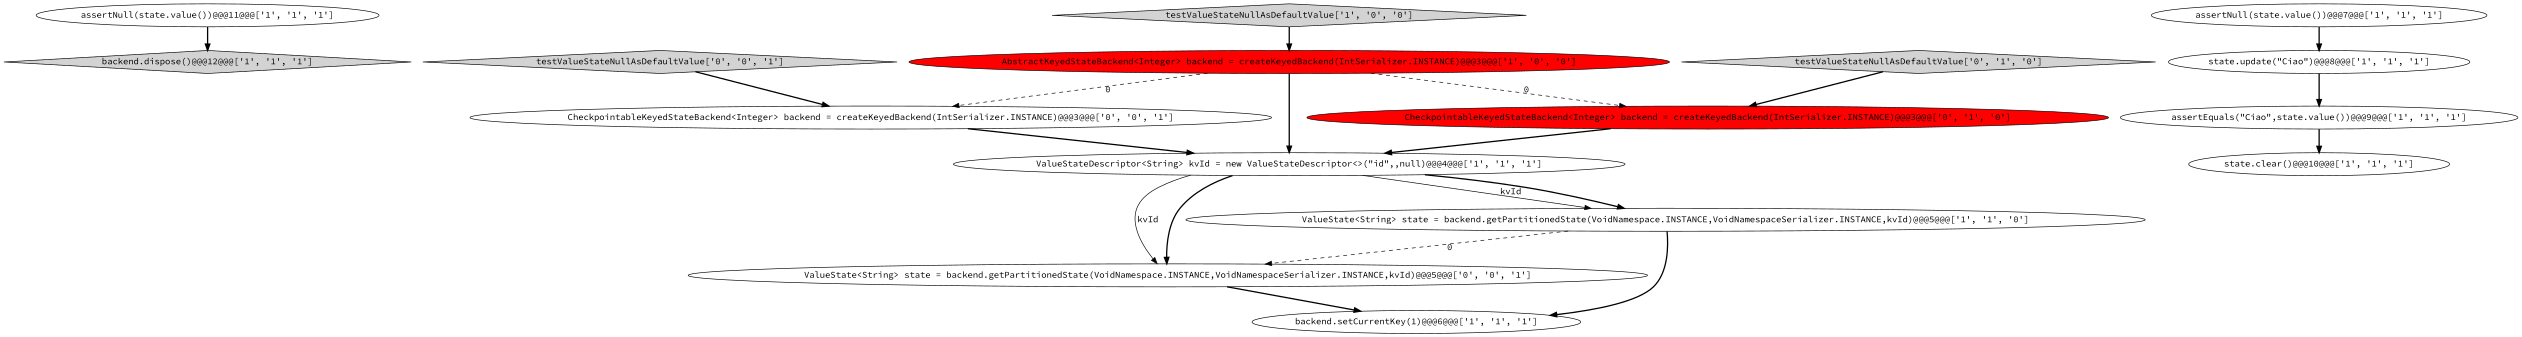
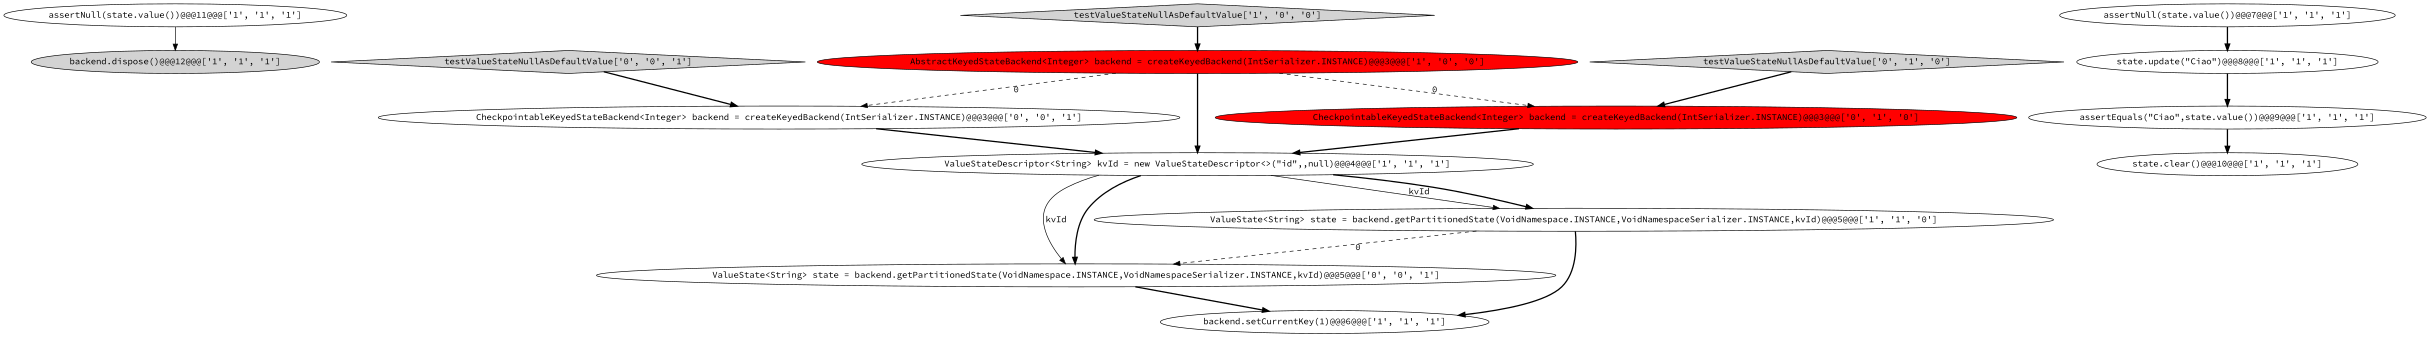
  digraph {
    fontname="Source Code Pro"
    node [fillcolor=white fontname="Source Code Pro" shape=ellipse style=filled]
    edge [fontname="Source Code Pro" style=bold]
-   n1 [fillcolor=lightgray label="backend.dispose()@@@12@@@['1', '1', '1']" shape=diamond]
+   n1 [fillcolor=lightgray label="backend.dispose()@@@12@@@['1', '1', '1']"]
    n2 [fillcolor=lightgray label="testValueStateNullAsDefaultValue['0', '0', '1']" shape=diamond]
    n3 [label="CheckpointableKeyedStateBackend<Integer> backend = createKeyedBackend(IntSerializer.INSTANCE)@@@3@@@['0', '0', '1']"]
    n4 [label="ValueStateDescriptor<String> kvId = new ValueStateDescriptor<>(\"id\",,null)@@@4@@@['1', '1', '1']"]
    n5 [label="state.clear()@@@10@@@['1', '1', '1']"]
    n6 [label="assertNull(state.value())@@@11@@@['1', '1', '1']"]
    n7 [label="backend.setCurrentKey(1)@@@6@@@['1', '1', '1']"]
    n8 [label="assertNull(state.value())@@@7@@@['1', '1', '1']"]
    n9 [label="state.update(\"Ciao\")@@@8@@@['1', '1', '1']"]
    n10 [label="ValueState<String> state = backend.getPartitionedState(VoidNamespace.INSTANCE,VoidNamespaceSerializer.INSTANCE,kvId)@@@5@@@['0', '0', '1']"]
    n11 [label="ValueState<String> state = backend.getPartitionedState(VoidNamespace.INSTANCE,VoidNamespaceSerializer.INSTANCE,kvId)@@@5@@@['1', '1', '0']"]
    n12 [label="assertEquals(\"Ciao\",state.value())@@@9@@@['1', '1', '1']"]
    n13 [fillcolor=red label="CheckpointableKeyedStateBackend<Integer> backend = createKeyedBackend(IntSerializer.INSTANCE)@@@3@@@['0', '1', '0']"]
    n14 [fillcolor=lightgray label="testValueStateNullAsDefaultValue['1', '0', '0']" shape=diamond]
    n15 [fillcolor=red label="AbstractKeyedStateBackend<Integer> backend = createKeyedBackend(IntSerializer.INSTANCE)@@@3@@@['1', '0', '0']"]
    n16 [fillcolor=lightgray label="testValueStateNullAsDefaultValue['0', '1', '0']" shape=diamond]
    n2 -> n3
    n3 -> n4
    n4 -> n10 [label=kvId style=solid]
    n4 -> n10
    n4 -> n11 [label=kvId style=solid]
    n4 -> n11
-   n6 -> n1
+   n6 -> n1 [style=solid]
    n8 -> n9
    n9 -> n12
    n10 -> n7
    n11 -> n7
    n11 -> n10 [label=0 style=dashed]
    n12 -> n5
    n13 -> n4
    n14 -> n15
    n15 -> n3 [label=0 style=dashed]
    n15 -> n4
    n15 -> n13 [label=0 style=dashed]
    n16 -> n13
  }
